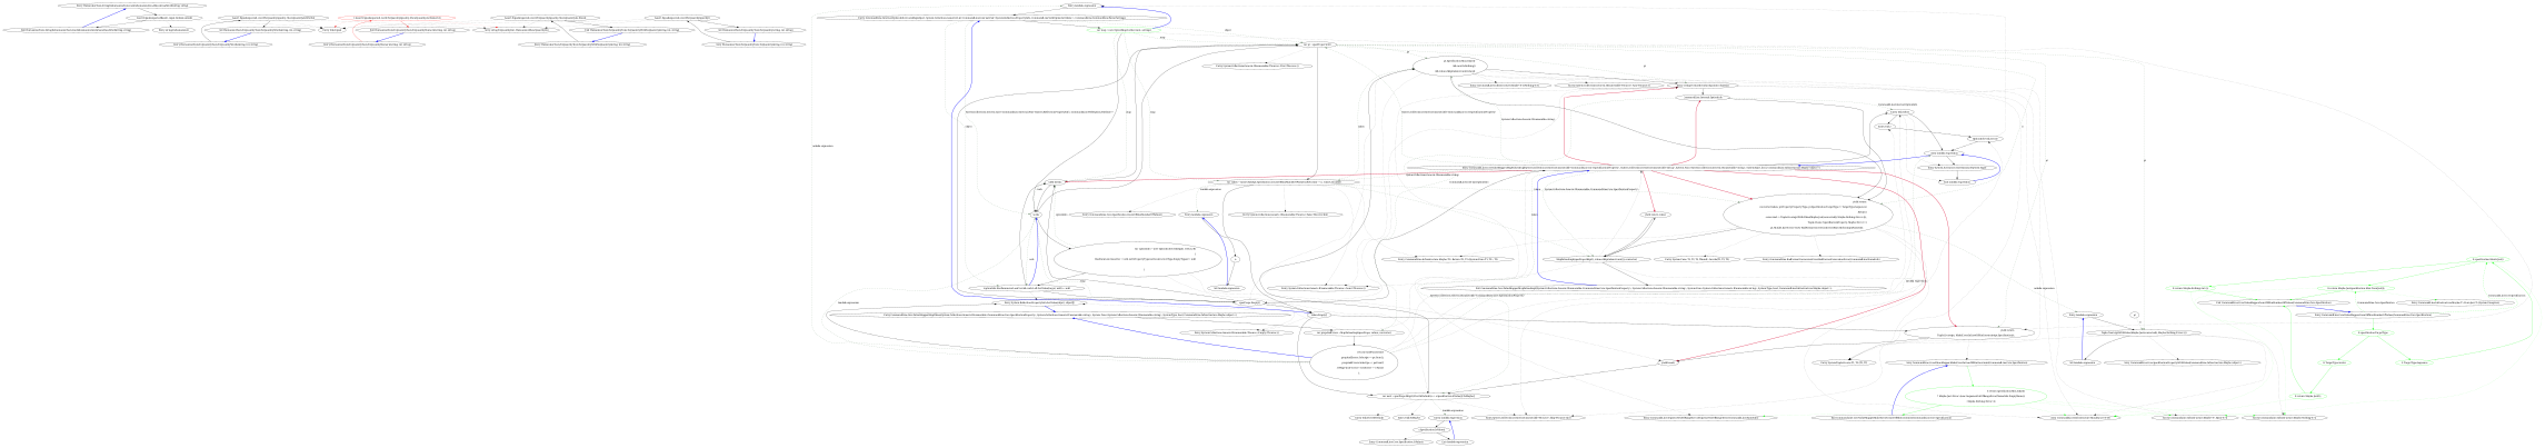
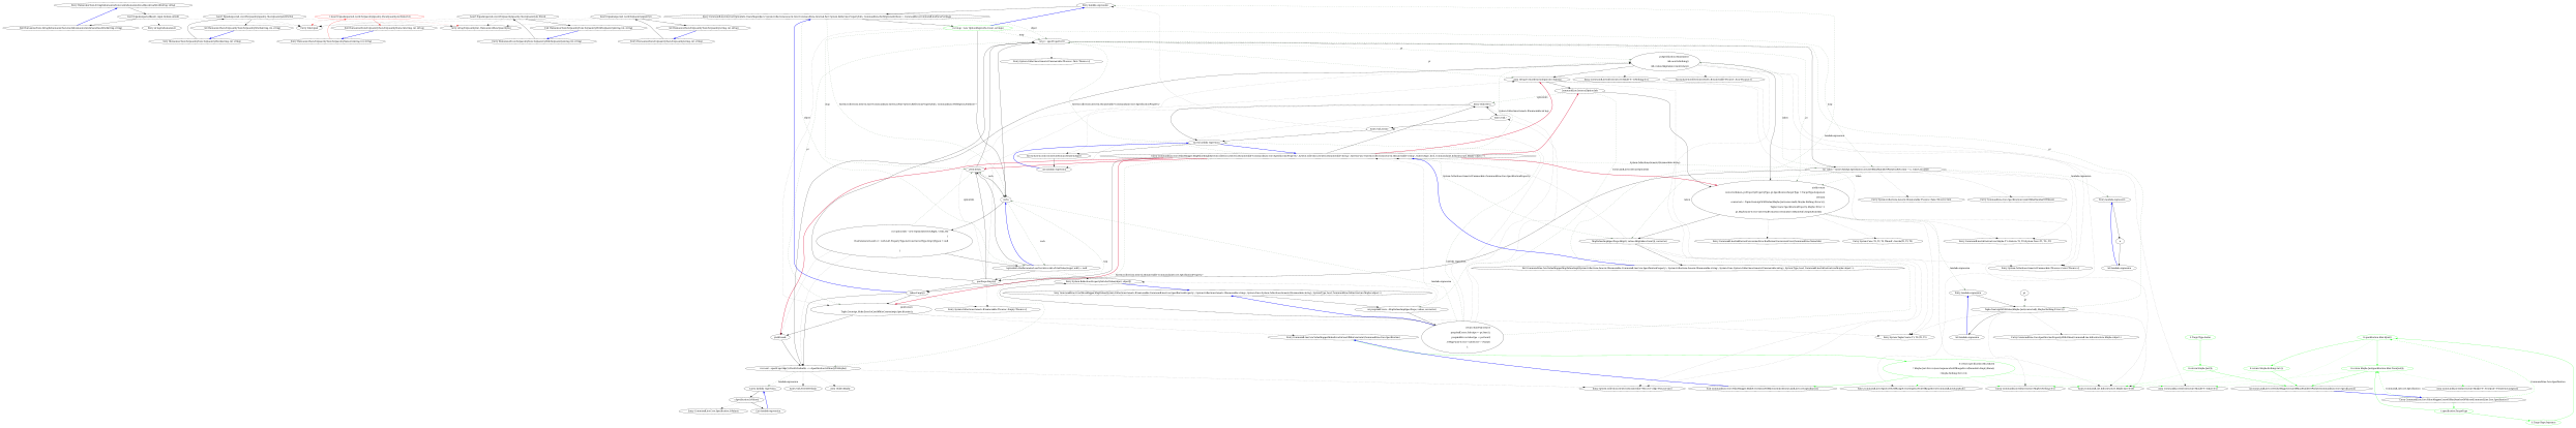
  digraph {
    fontname="Noto Serif"
    node [cluster="CommandLine.Core.ValueMapper.MapValuesImpl(System.Collections.Generic.IEnumerable<CommandLine.Core.SpecificationProperty>, System.Collections.Generic.IEnumerable<string>, System.Func<System.Collections.Generic.IEnumerable<string>, System.Type, bool, CommandLine.Infrastructure.Maybe<object>>)" fontname="Noto Serif" span="0-0" file="ValueMapper.cs"]
    edge [fontname="Noto Serif" style=solid]
    n1 [cluster="Humanizer.Tests.StringDehumanizeTests.CanDehumanizeIntoAPascalCaseWord(string, string)" label="Entry Humanizer.Tests.StringDehumanizeTests.CanDehumanizeIntoAPascalCaseWord(string, string)" span="16-16" file=""]
    n2 [cluster="Humanizer.Tests.StringDehumanizeTests.CanDehumanizeIntoAPascalCaseWord(string, string)" label="Assert.Equal(expectedResult, input.Dehumanize())" span="18-18" file=""]
    n3 [cluster="Humanizer.Tests.StringDehumanizeTests.CanDehumanizeIntoAPascalCaseWord(string, string)" label="Exit Humanizer.Tests.StringDehumanizeTests.CanDehumanizeIntoAPascalCaseWord(string, string)" span="16-16" file=""]
    n4 [cluster="string.Dehumanize()" label="Entry string.Dehumanize()" span="14-14" file=""]
    n5 [cluster="Unk.Equal" label="Entry Unk.Equal" span="" file=""]
    n6 [cluster="Humanizer.Tests.ToQuantityTests.ToQuantityWords(string, int, string)" file="SpecificationExtensions.cs" label="Entry Humanizer.Tests.ToQuantityTests.ToQuantityWords(string, int, string)" span="72-72"]
    n7 [cluster="Humanizer.Tests.ToQuantityTests.ToQuantityWords(string, int, string)" file="SpecificationExtensions.cs" label="Assert.Equal(expected, word.ToQuantity(quatity, ShowQuantityAs.Words))" span="74-74"]
    n8 [cluster="Humanizer.Tests.ToQuantityTests.ToQuantityWords(string, int, string)" file="SpecificationExtensions.cs" label="Exit Humanizer.Tests.ToQuantityTests.ToQuantityWords(string, int, string)" span="72-72"]
    n9 [cluster="string.ToQuantity(int, Humanizer.ShowQuantityAs)" file="SpecificationExtensions.cs" label="Entry string.ToQuantity(int, Humanizer.ShowQuantityAs)" span="25-25"]
    n10 [cluster="Humanizer.Tests.ToQuantityTests.ToQuantityNumeric(string, int, string)" file="SpecificationExtensions.cs" label="Entry Humanizer.Tests.ToQuantityTests.ToQuantityNumeric(string, int, string)" span="53-53"]
    n11 [cluster="Humanizer.Tests.ToQuantityTests.ToQuantityNumeric(string, int, string)" color=red community=0 file="SpecificationExtensions.cs" label="0: Assert.Equal(expected, word.ToQuantity(quatity, ShowQuantityAs.Numeric))" span="56-56"]
    n12 [cluster="Humanizer.Tests.ToQuantityTests.ToQuantityNumeric(string, int, string)" file="SpecificationExtensions.cs" label="Exit Humanizer.Tests.ToQuantityTests.ToQuantityNumeric(string, int, string)" span="53-53"]
    n13 [cluster="Humanizer.Tests.ToQuantityTests.ToQuantityWithNoQuantity(string, int, string)" file="SpecificationExtensions.cs" label="Entry Humanizer.Tests.ToQuantityTests.ToQuantityWithNoQuantity(string, int, string)" span="36-36"]
    n14 [cluster="Humanizer.Tests.ToQuantityTests.ToQuantityWithNoQuantity(string, int, string)" file="SpecificationExtensions.cs" label="Assert.Equal(expected, word.ToQuantity(quatity, ShowQuantityAs.None))" span="38-38"]
    n15 [cluster="Humanizer.Tests.ToQuantityTests.ToQuantityWithNoQuantity(string, int, string)" file="SpecificationExtensions.cs" label="Exit Humanizer.Tests.ToQuantityTests.ToQuantityWithNoQuantity(string, int, string)" span="36-36"]
    n16 [cluster="Humanizer.Tests.ToQuantityTests.ToQuantity(string, int, string)" file="SpecificationExtensions.cs" label="Entry Humanizer.Tests.ToQuantityTests.ToQuantity(string, int, string)" span="19-19"]
    n17 [cluster="Humanizer.Tests.ToQuantityTests.ToQuantity(string, int, string)" file="SpecificationExtensions.cs" label="Assert.Equal(expected, word.ToQuantity(quatity))" span="21-21"]
    n18 [cluster="Humanizer.Tests.ToQuantityTests.ToQuantity(string, int, string)" file="SpecificationExtensions.cs" label="Exit Humanizer.Tests.ToQuantityTests.ToQuantity(string, int, string)" span="19-19"]
    n19 [cluster="lambda expression" label="Entry lambda expression" span="20-20"]
    n20 [cluster="CommandLine.Internal.OptionInfo.CreateMap(object, System.Collections.Generic.IList<CommandLine.Internal.Pair<System.Reflection.PropertyInfo, CommandLine.VerbOptionAttribute>>, CommandLine.CommandLineParserSettings)" label="Entry CommandLine.Internal.OptionInfo.CreateMap(object, System.Collections.Generic.IList<CommandLine.Internal.Pair<System.Reflection.PropertyInfo, CommandLine.VerbOptionAttribute>>, CommandLine.CommandLineParserSettings)" span="64-64"]
    n21 [label="var pt = specProps.First()" span="34-34"]
    n22 [cluster="CommandLine.Internal.OptionInfo.CreateMap(object, System.Collections.Generic.IList<CommandLine.Internal.Pair<System.Reflection.PropertyInfo, CommandLine.VerbOptionAttribute>>, CommandLine.CommandLineParserSettings)" label=verbs span="68-68"]
    n23 [cluster="CommandLine.Internal.OptionInfo.CreateMap(object, System.Collections.Generic.IList<CommandLine.Internal.Pair<System.Reflection.PropertyInfo, CommandLine.VerbOptionAttribute>>, CommandLine.CommandLineParserSettings)" label="!optionInfo.HasParameterLessCtor && verb.Left.GetValue(target, null) == null" span="75-75"]
    n24 [cluster="CommandLine.Internal.OptionInfo.CreateMap(object, System.Collections.Generic.IList<CommandLine.Internal.Pair<System.Reflection.PropertyInfo, CommandLine.VerbOptionAttribute>>, CommandLine.CommandLineParserSettings)" color=green label="var map = new OptionMap(verbs.Count, settings)" span="67-67"]
    n25 [cluster="CommandLine.Core.SpecificationProperty.WithValue(CommandLine.Infrastructure.Maybe<object>)" label="Entry CommandLine.Core.SpecificationProperty.WithValue(CommandLine.Infrastructure.Maybe<object>)" span="18-18"]
    n26 [label="Entry CommandLine.Core.ValueMapper.MapValuesImpl(System.Collections.Generic.IEnumerable<CommandLine.Core.SpecificationProperty>, System.Collections.Generic.IEnumerable<string>, System.Func<System.Collections.Generic.IEnumerable<string>, System.Type, bool, CommandLine.Infrastructure.Maybe<object>>)" span="25-25"]
    n27 [cluster="Unk.Select" label="Entry Unk.Select" span=""]
    n28 [label="pt.Specification.Max.IsJust()\r\n                && next.IsNothing()\r\n                && values.Skip(taken.Count()).Any()" span="44-46"]
    n29 [label="yield return\r\n                    Tuple.Create(pt, MakeErrorInCaseOfMinConstraint(pt.Specification));" span="38-39"]
    n30 [label="yield break;" span="40-40"]
    n31 [label="var next = specProps.Skip(1).FirstOrDefault(s => s.Specification.IsValue()).ToMaybe()" span="43-43"]
    n32 [label="yield break;" span="32-32"]
    n33 [label="var taken = values.Take(pt.Specification.CountOfMaxNumberOfValues().Return(n => n, values.Count()))" span="35-35"]
    n34 [label="specProps.Empty()" span="30-30"]
    n35 [cluster="string.FormatInvariant(params object[])" label="Entry string.FormatInvariant(params object[])" span="58-58"]
    n36 [label="yield return\r\n                converter(taken, pt.Property.PropertyType, pt.Specification.TargetType != TargetType.Sequence)\r\n                    .Return(\r\n                        converted => Tuple.Create(pt.WithValue(Maybe.Just(converted)), Maybe.Nothing<Error>()),\r\n                        Tuple.Create<SpecificationProperty, Maybe<Error>>(\r\n                            pt, Maybe.Just<Error>(new BadFormatConversionError(NameInfo.EmptyName))));" span="54-59"]
    n37 [label="CommandLine.Internal.OptionInfo" span=""]
    n38 [label="MapValuesImpl(specProps.Skip(1), values.Skip(taken.Count()), converter)" span="61-61"]
-   n39 [label="yield return value;" span="63-63"]
    n40 [cluster="Unk.>" label="Entry Unk.>" span=""]
    n41 [cluster="lambda expression" label="Entry lambda expression" span="19-19"]
    n42 [cluster="lambda expression" label="Exit lambda expression" span="19-19"]
    n43 [cluster="System.Activator.CreateInstance(System.Type)" label="Entry System.Activator.CreateInstance(System.Type)"]
    n44 [cluster="CommandLine.Infrastructure.Maybe<T>.IsJust<T>()" label="Entry CommandLine.Infrastructure.Maybe<T>.IsJust<T>()" span="149-149"]
    n45 [cluster="CommandLine.Infrastructure.Maybe<T>.IsNothing<T>()" label="Entry CommandLine.Infrastructure.Maybe<T>.IsNothing<T>()" span="144-144"]
    n46 [cluster="System.Collections.Generic.IEnumerable<TSource>.Any<TSource>()" label="Entry System.Collections.Generic.IEnumerable<TSource>.Any<TSource>()"]
    n47 [cluster="System.Collections.Generic.IEnumerable<TSource>.Skip<TSource>(int)" label="Entry System.Collections.Generic.IEnumerable<TSource>.Skip<TSource>(int)"]
    n48 [cluster="System.Collections.Generic.IEnumerable<TSource>.Count<TSource>()" label="Entry System.Collections.Generic.IEnumerable<TSource>.Count<TSource>()"]
    n49 [cluster="System.Tuple.Create<T1, T2>(T1, T2)" label="Entry System.Tuple.Create<T1, T2>(T1, T2)"]
    n50 [cluster="CommandLine.Core.ValueMapper.MakeErrorInCaseOfMinConstraint(CommandLine.Core.Specification)" label="Entry CommandLine.Core.ValueMapper.MakeErrorInCaseOfMinConstraint(CommandLine.Core.Specification)" span="83-83"]
    n51 [cluster="Unk.ToMaybe" label="Entry Unk.ToMaybe" span=""]
    n52 [cluster="lambda expression" label="Entry lambda expression" span="43-43"]
    n53 [cluster="Unk.FirstOrDefault" label="Entry Unk.FirstOrDefault" span=""]
    n54 [cluster="lambda expression" label="Tuple.Create(pt.WithValue(Maybe.Just(converted)), Maybe.Nothing<Error>())" span="57-57"]
    n55 [cluster="System.Collections.Generic.IEnumerable<TSource>.First<TSource>()" label="Entry System.Collections.Generic.IEnumerable<TSource>.First<TSource>()"]
    n56 [cluster="CommandLine.Core.Specification.CountOfMaxNumberOfValues()" label="Entry CommandLine.Core.Specification.CountOfMaxNumberOfValues()" span="67-67"]
    n57 [cluster="lambda expression" label="Entry lambda expression" span="35-35"]
    n58 [cluster="System.Collections.Generic.IEnumerable<TSource>.Take<TSource>(int)" label="Entry System.Collections.Generic.IEnumerable<TSource>.Take<TSource>(int)"]
    n59 [label="taken.Empty()" span="36-36"]
    n60 [cluster="CommandLine.Infrastructure.Maybe<T1>.Return<T1, T2>(System.Func<T1, T2>, T2)" label="Entry CommandLine.Infrastructure.Maybe<T1>.Return<T1, T2>(System.Func<T1, T2>, T2)" span="100-100"]
    n61 [cluster="System.Collections.Generic.IEnumerable<TSource>.Empty<TSource>()" label="Entry System.Collections.Generic.IEnumerable<TSource>.Empty<TSource>()" span="62-62"]
    n62 [cluster="CommandLine.SequenceOutOfRangeError.SequenceOutOfRangeError(CommandLine.NameInfo)" label="Entry CommandLine.SequenceOutOfRangeError.SequenceOutOfRangeError(CommandLine.NameInfo)" span="324-324"]
    n63 [cluster="CommandLine.Infrastructure.Maybe.Just<T>(T)" label="Entry CommandLine.Infrastructure.Maybe.Just<T>(T)" span="68-68"]
    n64 [cluster="lambda expression" label="Entry lambda expression" span="57-57"]
    n65 [cluster="System.Func<T1, T2, T3, TResult>.Invoke(T1, T2, T3)" label="Entry System.Func<T1, T2, T3, TResult>.Invoke(T1, T2, T3)"]
    n66 [cluster="CommandLine.BadFormatConversionError.BadFormatConversionError(CommandLine.NameInfo)" label="Entry CommandLine.BadFormatConversionError.BadFormatConversionError(CommandLine.NameInfo)" span="313-313"]
    n67 [cluster="CommandLine.Core.ValueMapper.MapValues(System.Collections.Generic.IEnumerable<CommandLine.Core.SpecificationProperty>, System.Collections.Generic.IEnumerable<string>, System.Func<System.Collections.Generic.IEnumerable<string>, System.Type, bool, CommandLine.Infrastructure.Maybe<object>>)" label="var propAndErrors = MapValuesImpl(specProps, values, converter)" span="16-16"]
    n68 [label="Exit CommandLine.Core.ValueMapper.MapValuesImpl(System.Collections.Generic.IEnumerable<CommandLine.Core.SpecificationProperty>, System.Collections.Generic.IEnumerable<string>, System.Func<System.Collections.Generic.IEnumerable<string>, System.Type, bool, CommandLine.Infrastructure.Maybe<object>>)" span="25-25"]
-   n69 [cluster="Unk.Create" label="OptionInfo Unk.Create" span=""]
+   n69 [cluster="Unk.Create" label="Entry Unk.Create" span=""]
    n70 [cluster="CommandLine.Core.ValueMapper.MapValues(System.Collections.Generic.IEnumerable<CommandLine.Core.SpecificationProperty>, System.Collections.Generic.IEnumerable<string>, System.Func<System.Collections.Generic.IEnumerable<string>, System.Type, bool, CommandLine.Infrastructure.Maybe<object>>)" label="Entry CommandLine.Core.ValueMapper.MapValues(System.Collections.Generic.IEnumerable<CommandLine.Core.SpecificationProperty>, System.Collections.Generic.IEnumerable<string>, System.Func<System.Collections.Generic.IEnumerable<string>, System.Type, bool, CommandLine.Infrastructure.Maybe<object>>)" span="11-11"]
    n71 [cluster="CommandLine.Core.ValueMapper.MapValues(System.Collections.Generic.IEnumerable<CommandLine.Core.SpecificationProperty>, System.Collections.Generic.IEnumerable<string>, System.Func<System.Collections.Generic.IEnumerable<string>, System.Type, bool, CommandLine.Infrastructure.Maybe<object>>)" label="return StatePair.Create(\r\n                propAndErrors.Select(pe => pe.Item1),\r\n                propAndErrors.Select(pe => pe.Item2)\r\n                    .OfType<Just<Error>>().Select(e => e.Value)\r\n                );" span="18-22"]
    n72 [cluster="System.Reflection.PropertyInfo.GetValue(object, object[])" label="Entry System.Reflection.PropertyInfo.GetValue(object, object[])"]
    n73 [cluster="CommandLine.Internal.OptionInfo.CreateMap(object, System.Collections.Generic.IList<CommandLine.Internal.Pair<System.Reflection.PropertyInfo, CommandLine.VerbOptionAttribute>>, CommandLine.CommandLineParserSettings)" label="var optionInfo = new OptionInfo(verb.Right, verb.Left)\r\n                    {\r\n                        HasParameterLessCtor = verb.Left.PropertyType.GetConstructor(Type.EmptyTypes) != null\r\n\r\n                    }" span="70-74"]
    n74 [cluster="CommandLine.Core.Specification.IsValue()" label="Entry CommandLine.Core.Specification.IsValue()" span="15-15"]
    n75 [cluster="CommandLine.Infrastructure.Maybe<T>.FromJust<T>(System.Exception)" label="Entry CommandLine.Infrastructure.Maybe<T>.FromJust<T>(System.Exception)" span="134-134"]
    n76 [cluster="CommandLine.Core.ValueMapper.MakeErrorInCaseOfMinConstraint(CommandLine.Core.Specification)" color=green community=0 label="0: return specification.Min.IsJust()\r\n                ? Maybe.Just<Error>(new SequenceOutOfRangeError(NameInfo.EmptyName))\r\n                : Maybe.Nothing<Error>();" span="85-87"]
    n77 [cluster="lambda expression" label="Exit lambda expression" span="57-57"]
    n78 [cluster="CommandLine.Infrastructure.Maybe.Nothing<T>()" label="Entry CommandLine.Infrastructure.Maybe.Nothing<T>()" span="63-63"]
    n79 [cluster="lambda expression" label=n span="35-35"]
    n80 [cluster="lambda expression" label="Exit lambda expression" span="35-35"]
    n81 [cluster="lambda expression" label="s.Specification.IsValue()" span="43-43"]
    n82 [cluster="lambda expression" label="Exit lambda expression" span="43-43"]
    n83 [cluster="CommandLine.Core.ValueMapper.MakeErrorInCaseOfMinConstraint(CommandLine.Core.Specification)" label="Exit CommandLine.Core.ValueMapper.MakeErrorInCaseOfMinConstraint(CommandLine.Core.Specification)" span="83-83"]
    n84 [cluster="CommandLine.Core.ValueMapper.CountOfMaxNumberOfValues(CommandLine.Core.Specification)" label="Entry CommandLine.Core.ValueMapper.CountOfMaxNumberOfValues(CommandLine.Core.Specification)" span="67-67"]
    n85 [cluster="CommandLine.Core.ValueMapper.CountOfMaxNumberOfValues(CommandLine.Core.Specification)" color=green community=0 label="0: specification.TargetType" span="69-69"]
    n86 [cluster="CommandLine.Core.ValueMapper.CountOfMaxNumberOfValues(CommandLine.Core.Specification)" color=green community=0 label="0: specification.Max.IsJust()" span="74-74"]
    n87 [cluster="CommandLine.Core.ValueMapper.CountOfMaxNumberOfValues(CommandLine.Core.Specification)" color=green community=0 label="0: return Maybe.Just(specification.Max.FromJust());" span="76-76"]
    n88 [cluster="CommandLine.Core.ValueMapper.CountOfMaxNumberOfValues(CommandLine.Core.Specification)" color=green community=0 label="0: TargetType.Scalar" span="71-71"]
    n89 [cluster="CommandLine.Core.ValueMapper.CountOfMaxNumberOfValues(CommandLine.Core.Specification)" color=green community=0 label="0: TargetType.Sequence" span="73-73"]
    n90 [cluster="CommandLine.Core.ValueMapper.CountOfMaxNumberOfValues(CommandLine.Core.Specification)" color=green community=0 label="0: return Maybe.Nothing<int>();" span="80-80"]
    n91 [cluster="CommandLine.Core.ValueMapper.CountOfMaxNumberOfValues(CommandLine.Core.Specification)" label="Exit CommandLine.Core.ValueMapper.CountOfMaxNumberOfValues(CommandLine.Core.Specification)" span="67-67"]
    n92 [cluster="CommandLine.Core.ValueMapper.CountOfMaxNumberOfValues(CommandLine.Core.Specification)" color=green community=0 label="0: return Maybe.Just(1);" span="72-72"]
    n93 [label=pt cluster="" span=""]
    n1 -> n2
    n2 -> n3
    n2 -> n4 [style=dotted]
    n2 -> n5 [style=dotted]
    n3 -> n1 [color=blue style=bold]
    n6 -> n7
    n7 -> n5 [style=dotted]
    n7 -> n8
    n7 -> n9 [style=dotted]
    n8 -> n6 [color=blue style=bold]
    n10 -> n11 [color=red]
    n11 -> n5 [color=red style=dotted]
    n11 -> n9 [color=red style=dotted]
    n11 -> n12 [color=red]
    n12 -> n10 [color=blue style=bold]
    n13 -> n14
    n14 -> n5 [style=dotted]
    n14 -> n9 [style=dotted]
    n14 -> n15
    n15 -> n13 [color=blue style=bold]
    n16 -> n17
    n17 -> n5 [style=dotted]
    n17 -> n9 [style=dotted]
    n17 -> n18
    n18 -> n16 [color=blue style=bold]
    n19 -> n20
    n20 -> n21 [color=darkseagreen4 label=object style=dashed]
    n20 -> n22 [color=darkseagreen4 label="System.Collections.Generic.IList<CommandLine.Internal.Pair<System.Reflection.PropertyInfo, CommandLine.VerbOptionAttribute>>" style=dashed]
    n20 -> n23 [color=darkseagreen4 label=object style=dashed]
    n20 -> n24
    n21 -> n28 [color=darkseagreen4 label=pt style=dashed]
    n21 -> n29 [color=darkseagreen4 label=pt style=dashed]
    n21 -> n33
    n21 -> n35 [color=darkseagreen4 label=pt style=dashed]
    n21 -> n36 [color=darkseagreen4 label=pt style=dashed]
    n21 -> n54 [color=darkseagreen4 label=pt style=dashed]
    n21 -> n55 [style=dotted]
    n22 -> n21
    n22 -> n23 [color=darkseagreen4 label=verb style=dashed]
    n22 -> n32 [color=darkseagreen4 label=verb style=dashed]
    n22 -> n34 [color=darkseagreen4 label=map style=dashed]
    n22 -> n73
    n23 -> n22 [color=blue style=bold]
    n23 -> n32
    n23 -> n34
    n23 -> n72 [style=dotted]
    n24 -> n19 [color=blue style=bold]
    n24 -> n21 [color=darkseagreen4 label=map style=dashed]
    n24 -> n22
    n24 -> n29 [style=dotted]
    n24 -> n32 [color=darkseagreen4 label=map style=dashed]
    n24 -> n33 [color=darkseagreen4 label=map style=dashed]
    n26 -> n21 [color=darkseagreen4 label="System.Collections.Generic.IEnumerable<CommandLine.Core.SpecificationProperty>" style=dashed]
    n26 -> n27
    n26 -> n28 [color=darkseagreen4 label="System.Collections.Generic.IEnumerable<string>" style=dashed]
    n26 -> n29 [color=crimson style=bold]
    n26 -> n30 [color=crimson style=bold]
    n26 -> n31 [color=darkseagreen4 label="System.Collections.Generic.IEnumerable<CommandLine.Core.SpecificationProperty>" style=dashed]
    n26 -> n32 [color=crimson style=bold]
    n26 -> n33 [color=darkseagreen4 label="System.Collections.Generic.IEnumerable<string>" style=dashed]
    n26 -> n34
    n26 -> n35 [color=crimson style=bold]
    n26 -> n36 [color=crimson style=bold]
    n26 -> n37 [color=crimson style=bold]
    n26 -> n38 [color=darkseagreen4 label="System.Collections.Generic.IEnumerable<CommandLine.Core.SpecificationProperty>" style=dashed]
-   n26 -> n39 [color=crimson style=bold]
    n27 -> n40
    n27 -> n41
    n27 -> n42 [style=dotted]
    n27 -> n43 [style=dotted]
    n28 -> n35
    n28 -> n36
    n28 -> n44 [style=dotted]
    n28 -> n45 [style=dotted]
    n28 -> n46 [style=dotted]
    n28 -> n47 [style=dotted]
    n28 -> n48 [style=dotted]
    n29 -> n30
    n29 -> n49 [style=dotted]
    n29 -> n50 [style=dotted]
    n30 -> n31
    n31 -> n28
    n31 -> n47 [style=dotted]
    n31 -> n51 [style=dotted]
    n31 -> n52 [color=darkseagreen4 label="lambda expression" style=dashed]
    n31 -> n53 [style=dotted]
    n32 -> n21
    n32 -> n22
    n33 -> n28 [color=darkseagreen4 label=taken style=dashed]
    n33 -> n36 [color=darkseagreen4 label=taken style=dashed]
    n33 -> n38 [color=darkseagreen4 label=taken style=dashed]
    n33 -> n48 [style=dotted]
    n33 -> n56 [style=dotted]
    n33 -> n57 [color=darkseagreen4 label="lambda expression" style=dashed]
    n33 -> n58 [style=dotted]
    n33 -> n59
    n33 -> n60 [style=dotted]
    n34 -> n21
    n34 -> n28 [style=dotted]
    n34 -> n32
    n34 -> n35 [style=dotted]
    n34 -> n59
    n34 -> n61 [style=dotted]
    n35 -> n37
    n35 -> n49 [style=dotted]
    n35 -> n62 [style=dotted]
    n35 -> n63 [style=dotted]
    n36 -> n38
    n36 -> n49 [style=dotted]
    n36 -> n60 [style=dotted]
    n36 -> n63 [style=dotted]
    n36 -> n64 [color=darkseagreen4 label="lambda expression" style=dashed]
    n36 -> n65 [style=dotted]
    n36 -> n66 [style=dotted]
-   n37 -> n27 [color=darkseagreen4 label="CommandLine.Internal.OptionInfo" style=dashed]
+   n37 -> n27 [color=darkseagreen4 label=optionInfo style=dashed]
    n37 -> n36
    n37 -> n67 [color=darkseagreen4 label="CommandLine.Internal.OptionInfo" style=dashed]
    n38 -> n26 [style=dotted]
-   n38 -> n39
    n38 -> n47 [style=dotted]
    n38 -> n48 [style=dotted]
    n38 -> n68
-   n39 -> n38
    n40 -> n69
    n41 -> n26 [color=blue style=bold]
    n41 -> n43
    n42 -> n41 [color=blue style=bold]
    n43 -> n42
    n50 -> n76 [color=green]
    n52 -> n81
    n54 -> n25 [style=dotted]
    n54 -> n49 [style=dotted]
    n54 -> n63 [style=dotted]
    n54 -> n77
    n54 -> n78 [style=dotted]
    n57 -> n79
    n59 -> n20 [color=blue style=bold]
    n59 -> n29
    n59 -> n31
    n59 -> n61 [style=dotted]
    n64 -> n54
    n67 -> n26 [style=dotted]
    n67 -> n71
    n67 -> n72 [style=dotted]
    n68 -> n26 [color=blue style=bold]
    n69 -> n19 [style=dotted]
    n69 -> n41
    n70 -> n67
    n71 -> n19 [color=darkseagreen4 label="lambda expression" style=dashed]
    n71 -> n22 [color=darkseagreen4 label="lambda expression" style=dashed]
    n71 -> n27 [style=dotted]
    n71 -> n40 [style=dotted]
    n71 -> n41 [color=darkseagreen4 label="lambda expression" style=dashed]
    n71 -> n69 [style=dotted]
    n71 -> n70 [color=blue style=bold]
    n71 -> n72
    n72 -> n70 [color=blue style=bold]
    n73 -> n23
    n73 -> n30 [style=dotted]
    n73 -> n31 [style=dotted]
    n73 -> n32 [color=darkseagreen4 label=optionInfo style=dashed]
    n76 -> n44 [color=green style=dotted]
    n76 -> n62 [color=green style=dotted]
    n76 -> n63 [color=green style=dotted]
    n76 -> n78 [color=green style=dotted]
    n76 -> n83 [color=green]
    n77 -> n64 [color=blue style=bold]
    n79 -> n80
    n80 -> n57 [color=blue style=bold]
    n81 -> n74 [style=dotted]
    n81 -> n82
    n82 -> n52 [color=blue style=bold]
    n83 -> n50 [color=blue style=bold]
    n84 -> n85 [color=green]
    n84 -> n86 [color=green label="CommandLine.Core.Specification" style=dashed]
    n84 -> n87 [color=green label="CommandLine.Core.Specification" style=dashed]
-   n85 -> n88 [color=green]
+   n85 -> n87 [color=green]
    n85 -> n89 [color=green]
    n86 -> n44 [color=green style=dotted]
    n86 -> n87 [color=green]
    n86 -> n90 [color=green]
    n87 -> n63 [color=green style=dotted]
    n87 -> n75 [color=green style=dotted]
    n87 -> n91 [color=green]
    n88 -> n92 [color=green]
    n89 -> n86 [color=green]
    n90 -> n78 [color=green style=dotted]
    n90 -> n91 [color=green]
    n91 -> n84 [color=blue style=bold]
    n92 -> n63 [color=green style=dotted]
    n92 -> n91 [color=green]
    n93 -> n54 [color=darkseagreen4 label=pt style=dashed]
  }
